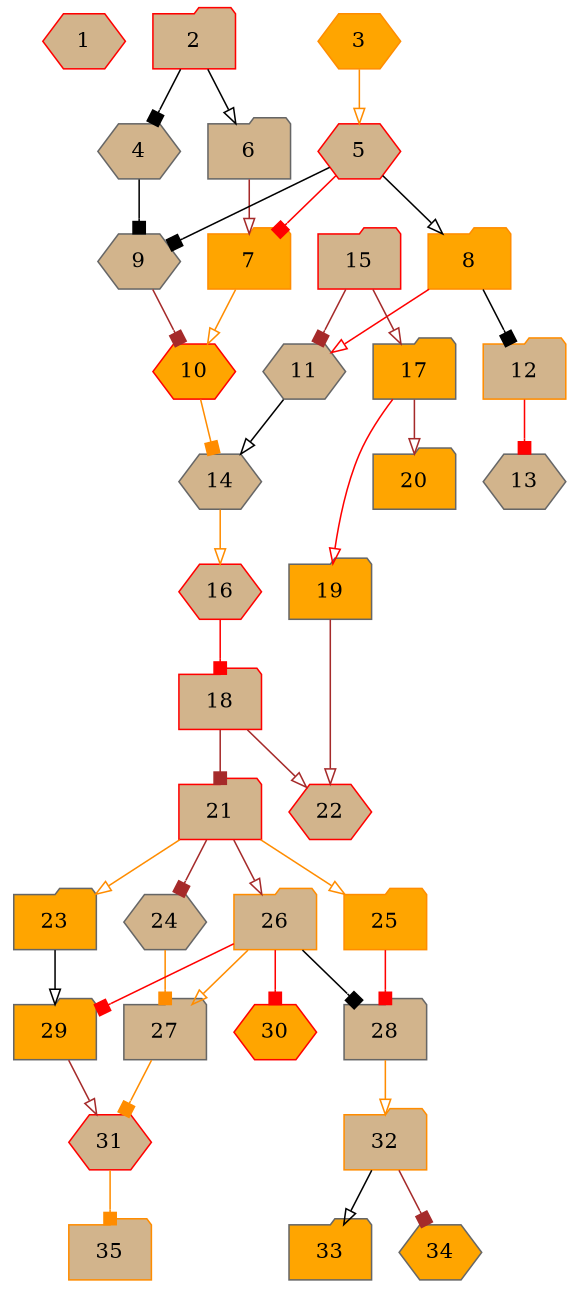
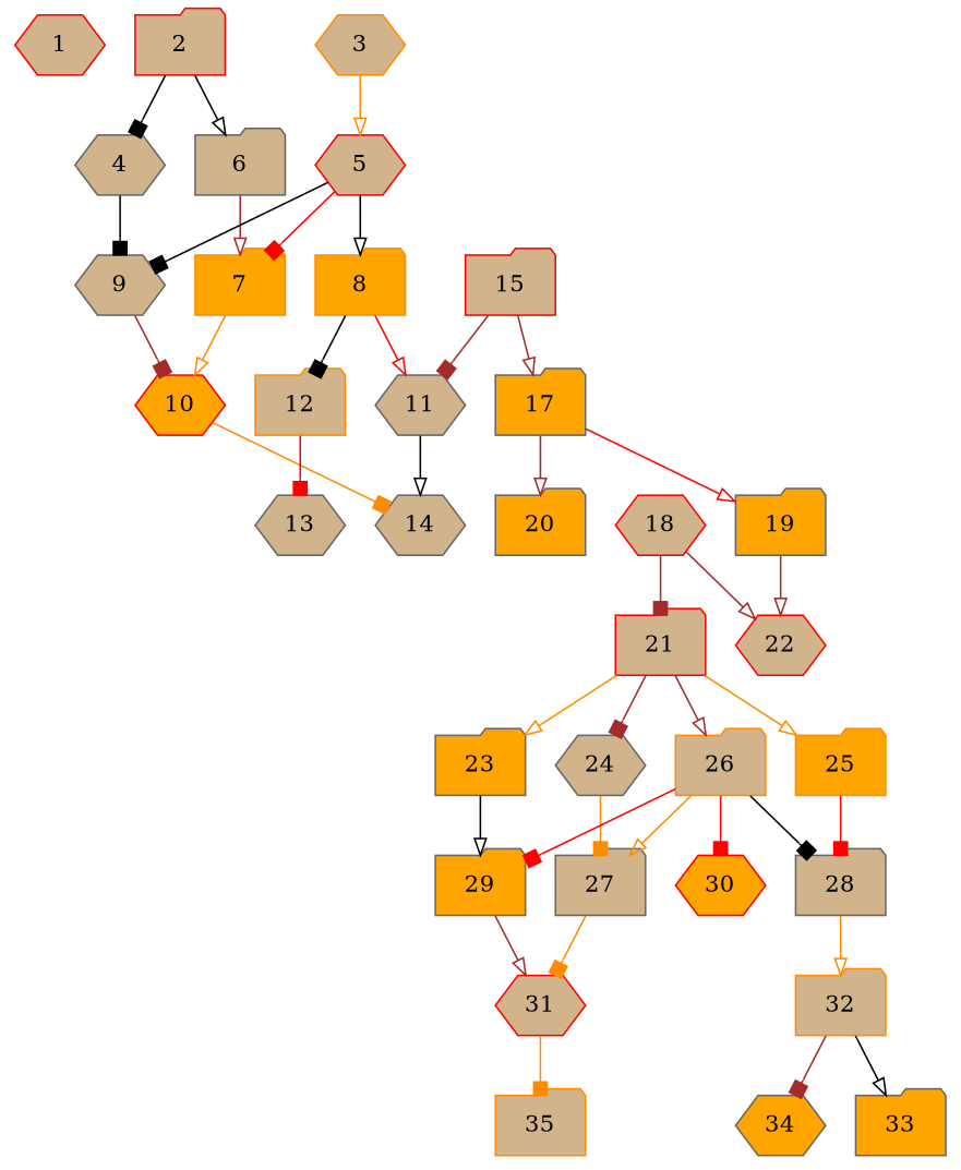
  digraph {
    node [alpha=0.11 color=gray40 fillcolor=tan shape=folder style=filled]
    edge [arrowhead=onormal color=brown]
    1 [alpha=0.08 color=red expect_size=17294336 shape=hexagon]
    2 [color=red expect_size=11674624]
    4 [alpha=0.03 expect_size=28705792 shape=hexagon]
    6 [alpha=0.06 expect_size=29303808]
    9 [alpha=0.03 expect_size=27058176 shape=hexagon]
    7 [color=darkorange expect_size=7540736 fillcolor=orange]
    10 [alpha=0.07 color=red expect_size=13112320 fillcolor=orange shape=hexagon]
-   3 [alpha=0.05 color=darkorange expect_size=11822080 fillcolor=orange shape=hexagon]
+   3 [alpha=0.05 color=darkorange expect_size=11822080 shape=hexagon]
    5 [alpha=0.13 color=red expect_size=32101376 shape=hexagon]
    8 [alpha=0.19 color=darkorange expect_size=19686400 fillcolor=orange]
    11 [expect_size=29224960 shape=hexagon]
    12 [alpha=0.15 color=darkorange expect_size=47002624]
    14 [expect_size=37421056 shape=hexagon]
    13 [alpha=0.07 expect_size=26234880 shape=hexagon]
-   16 [alpha=0.13 color=red expect_size=27708416 shape=hexagon]
    15 [alpha=0.05 color=red expect_size=43935744]
    17 [alpha=0.08 expect_size=40940544 fillcolor=orange]
-   18 [alpha=0.12 color=red expect_size=18820096]
+   18 [alpha=0.12 color=red expect_size=18820096 shape=hexagon]
    19 [alpha=0.03 expect_size=16635904 fillcolor=orange]
    20 [alpha=0.04 expect_size=22659072 fillcolor=orange]
    21 [alpha=0.10 color=red expect_size=39348224]
    22 [alpha=0.19 color=red expect_size=18811904 shape=hexagon]
    23 [expect_size=6064128 fillcolor=orange]
    24 [alpha=0.13 expect_size=22187008 shape=hexagon]
    25 [alpha=0.06 color=darkorange expect_size=47366144 fillcolor=orange]
    26 [alpha=0.09 color=darkorange expect_size=11924480]
    29 [alpha=0.03 expect_size=41939968 fillcolor=orange]
    27 [alpha=0.13 expect_size=41622528]
    28 [alpha=0.04 expect_size=13776896]
    30 [alpha=0.06 color=red expect_size=48557056 fillcolor=orange shape=hexagon]
    31 [alpha=0.20 color=red expect_size=10696704 shape=hexagon]
    32 [alpha=0.10 color=darkorange expect_size=34784256]
    35 [alpha=0.13 color=darkorange expect_size=41483264]
    33 [alpha=0.10 expect_size=32880640 fillcolor=orange]
    34 [alpha=0.03 expect_size=11563008 fillcolor=orange shape=hexagon]
    2 -> 4 [arrowhead=box color=black]
    2 -> 6 [color=black]
    4 -> 9 [arrowhead=box color=black]
    6 -> 7
    9 -> 10 [arrowhead=box]
    7 -> 10 [color=darkorange]
    10 -> 14 [arrowhead=box color=darkorange]
    3 -> 5 [color=darkorange]
    5 -> 9 [arrowhead=box color=black]
    5 -> 7 [arrowhead=box color=red]
    5 -> 8 [color=black]
    8 -> 11 [color=red]
    8 -> 12 [arrowhead=box color=black]
    11 -> 14 [color=black]
    12 -> 13 [arrowhead=box color=red]
-   14 -> 16 [color=darkorange]
-   16 -> 18 [arrowhead=box color=red]
    15 -> 11 [arrowhead=box]
    15 -> 17
    17 -> 19 [color=red]
    17 -> 20
    18 -> 21 [arrowhead=box]
    18 -> 22
    19 -> 22
    21 -> 23 [color=darkorange]
    21 -> 24 [arrowhead=box]
    21 -> 25 [color=darkorange]
    21 -> 26
    23 -> 29 [color=black]
    24 -> 27 [arrowhead=box color=darkorange]
    25 -> 28 [arrowhead=box color=red]
    26 -> 29 [arrowhead=box color=red]
    26 -> 27 [color=darkorange]
    26 -> 28 [arrowhead=box color=black]
    26 -> 30 [arrowhead=box color=red]
    29 -> 31
    27 -> 31 [arrowhead=box color=darkorange]
    28 -> 32 [color=darkorange]
    31 -> 35 [arrowhead=box color=darkorange]
    32 -> 33 [color=black]
    32 -> 34 [arrowhead=box]
  }
